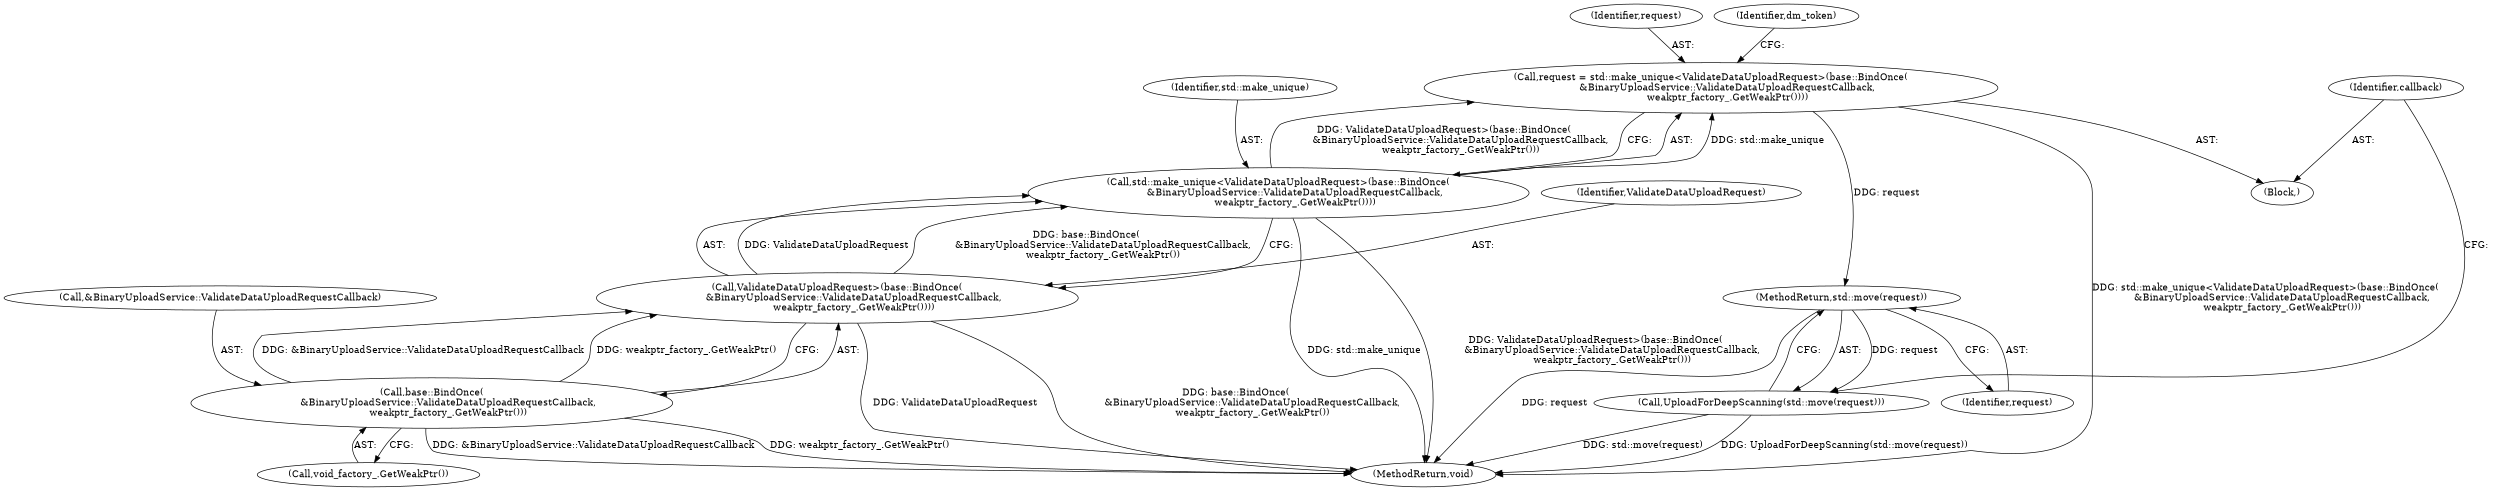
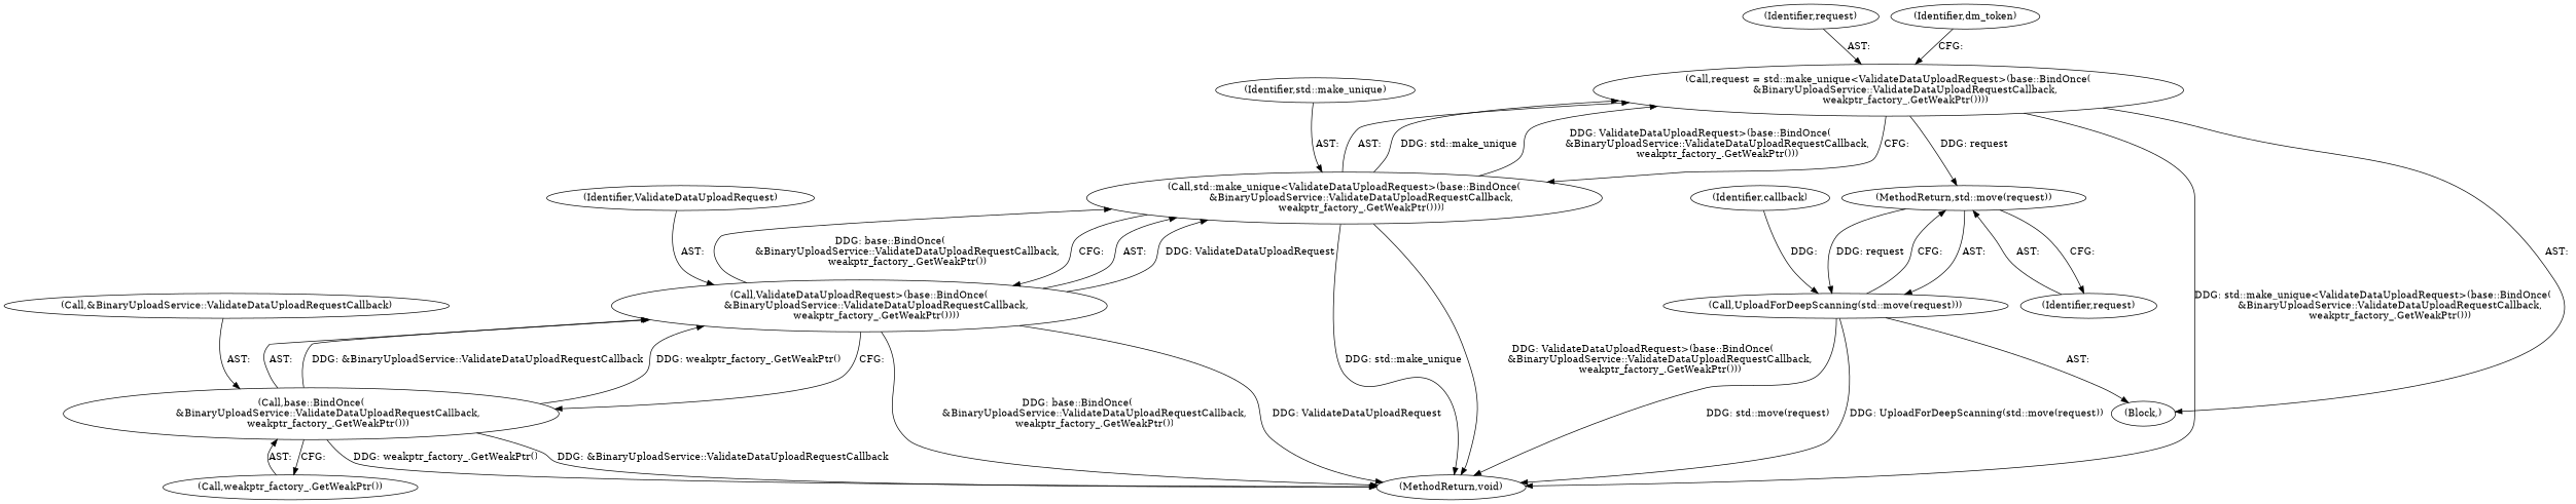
  digraph {
    n1 [label="(MethodReturn,std::move(request))"]
    n2 [label="(Call,UploadForDeepScanning(std::move(request)))"]
    n3 [label="(Identifier,request)"]
    n4 [label="(MethodReturn,void)"]
    n5 [label="(Block,)"]
    n6 [label="(Call,request = std::make_unique<ValidateDataUploadRequest>(base::BindOnce(\n           &BinaryUploadService::ValidateDataUploadRequestCallback,\n           weakptr_factory_.GetWeakPtr())))"]
    n7 [label="(Call,std::make_unique<ValidateDataUploadRequest>(base::BindOnce(\n           &BinaryUploadService::ValidateDataUploadRequestCallback,\n           weakptr_factory_.GetWeakPtr())))"]
    n8 [label="(Call,ValidateDataUploadRequest>(base::BindOnce(\n           &BinaryUploadService::ValidateDataUploadRequestCallback,\n           weakptr_factory_.GetWeakPtr())))"]
    n9 [label="(Call,base::BindOnce(\n           &BinaryUploadService::ValidateDataUploadRequestCallback,\n           weakptr_factory_.GetWeakPtr()))"]
-   n10 [label="(Call,void_factory_.GetWeakPtr())"]
+   n10 [label="(Call,weakptr_factory_.GetWeakPtr())"]
    n11 [label="(Identifier,std::make_unique)"]
    n12 [label="(Identifier,request)"]
    n13 [label="(Call,&BinaryUploadService::ValidateDataUploadRequestCallback)"]
    n14 [label="(Identifier,ValidateDataUploadRequest)"]
    n15 [label="(Identifier,callback)"]
    n16 [label="(Identifier,dm_token)"]
    n1 -> n2 [label="AST: "]
    n1 -> n2 [label="DDG: request"]
    n1 -> n3 [label="CFG: "]
-   n1 -> n4 [label="DDG: request"]
    n2 -> n1 [label="CFG: "]
    n2 -> n4 [label="DDG: std::move(request)"]
    n2 -> n4 [label="DDG: UploadForDeepScanning(std::move(request))"]
-   n15 -> n5 [label="AST: "]
+   n2 -> n5 [label="AST: "]
    n3 -> n1 [label="AST: "]
    n6 -> n1 [label="DDG: request"]
    n6 -> n4 [label="DDG: std::make_unique<ValidateDataUploadRequest>(base::BindOnce(\n           &BinaryUploadService::ValidateDataUploadRequestCallback,\n           weakptr_factory_.GetWeakPtr()))"]
    n6 -> n5 [label="AST: "]
    n6 -> n7 [label="CFG: "]
    n7 -> n4 [label="DDG: std::make_unique"]
    n7 -> n4 [label="DDG: ValidateDataUploadRequest>(base::BindOnce(\n           &BinaryUploadService::ValidateDataUploadRequestCallback,\n           weakptr_factory_.GetWeakPtr()))"]
    n7 -> n6 [label="AST: "]
    n7 -> n6 [label="DDG: std::make_unique"]
    n7 -> n6 [label="DDG: ValidateDataUploadRequest>(base::BindOnce(\n           &BinaryUploadService::ValidateDataUploadRequestCallback,\n           weakptr_factory_.GetWeakPtr()))"]
    n7 -> n8 [label="CFG: "]
    n8 -> n4 [label="DDG: base::BindOnce(\n           &BinaryUploadService::ValidateDataUploadRequestCallback,\n           weakptr_factory_.GetWeakPtr())"]
    n8 -> n4 [label="DDG: ValidateDataUploadRequest"]
    n8 -> n7 [label="AST: "]
    n8 -> n7 [label="DDG: ValidateDataUploadRequest"]
    n8 -> n7 [label="DDG: base::BindOnce(\n           &BinaryUploadService::ValidateDataUploadRequestCallback,\n           weakptr_factory_.GetWeakPtr())"]
    n8 -> n9 [label="CFG: "]
    n9 -> n4 [label="DDG: &BinaryUploadService::ValidateDataUploadRequestCallback"]
    n9 -> n4 [label="DDG: weakptr_factory_.GetWeakPtr()"]
    n9 -> n8 [label="AST: "]
    n9 -> n8 [label="DDG: &BinaryUploadService::ValidateDataUploadRequestCallback"]
    n9 -> n8 [label="DDG: weakptr_factory_.GetWeakPtr()"]
    n9 -> n10 [label="CFG: "]
    n10 -> n9 [label="AST: "]
    n11 -> n7 [label="AST: "]
    n12 -> n6 [label="AST: "]
    n13 -> n9 [label="AST: "]
    n14 -> n8 [label="AST: "]
-   n15 -> n2 [label="CFG: "]
+   n15 -> n2 [label="DDG: "]
    n16 -> n6 [label="CFG: "]
  }
